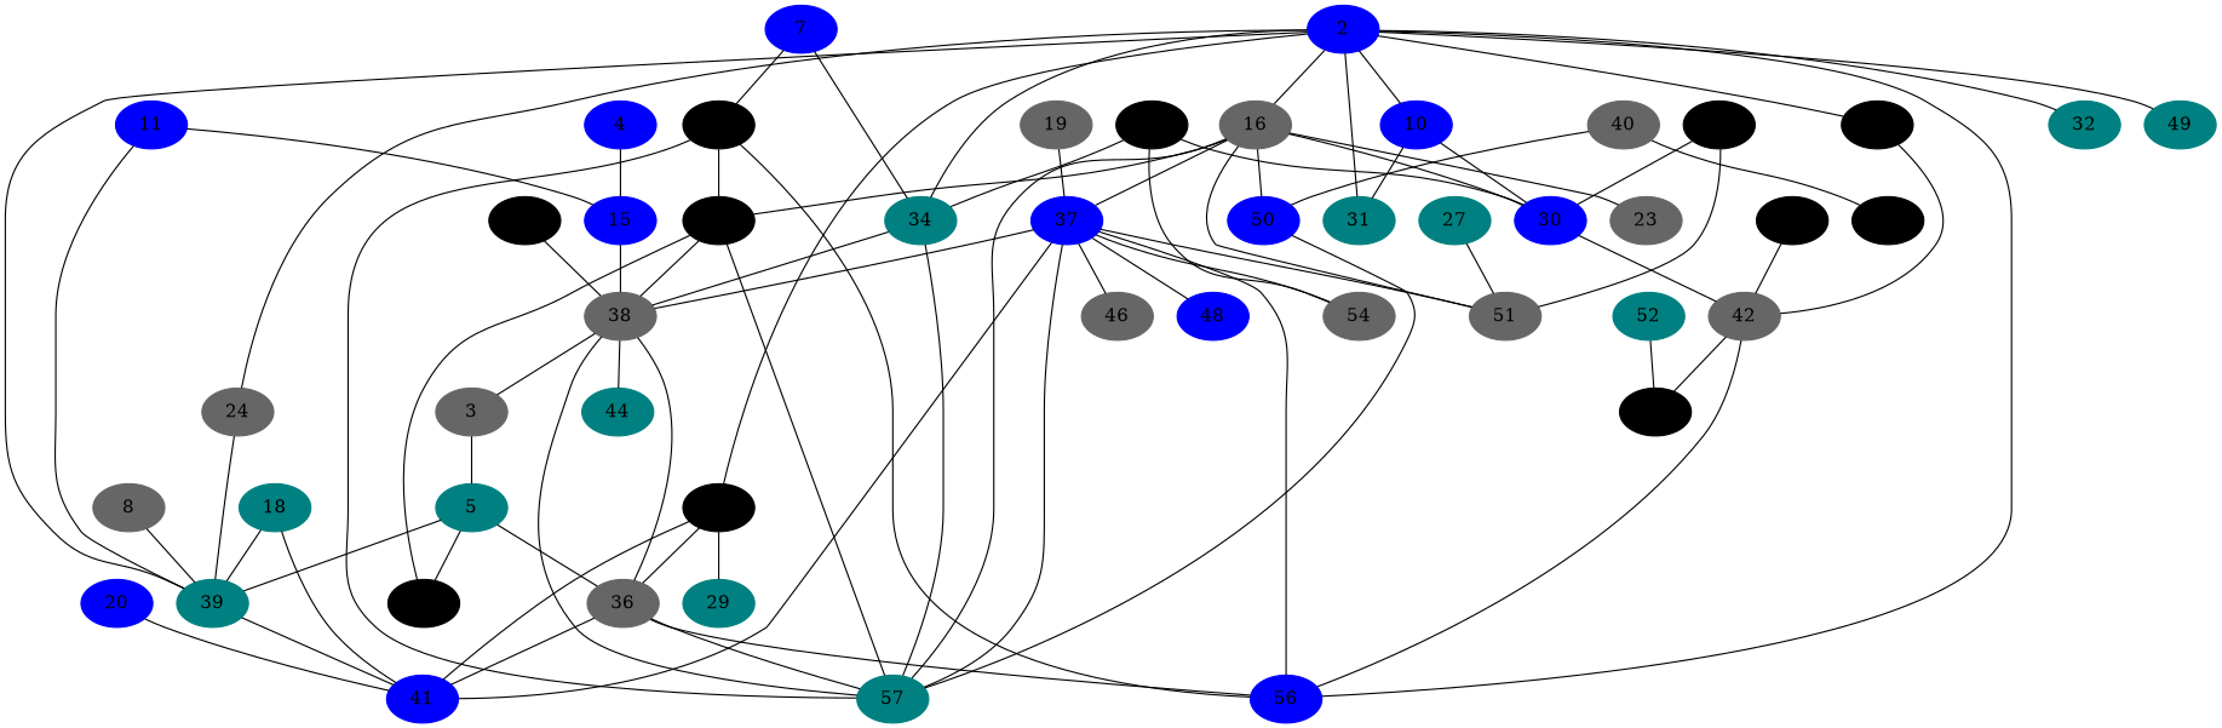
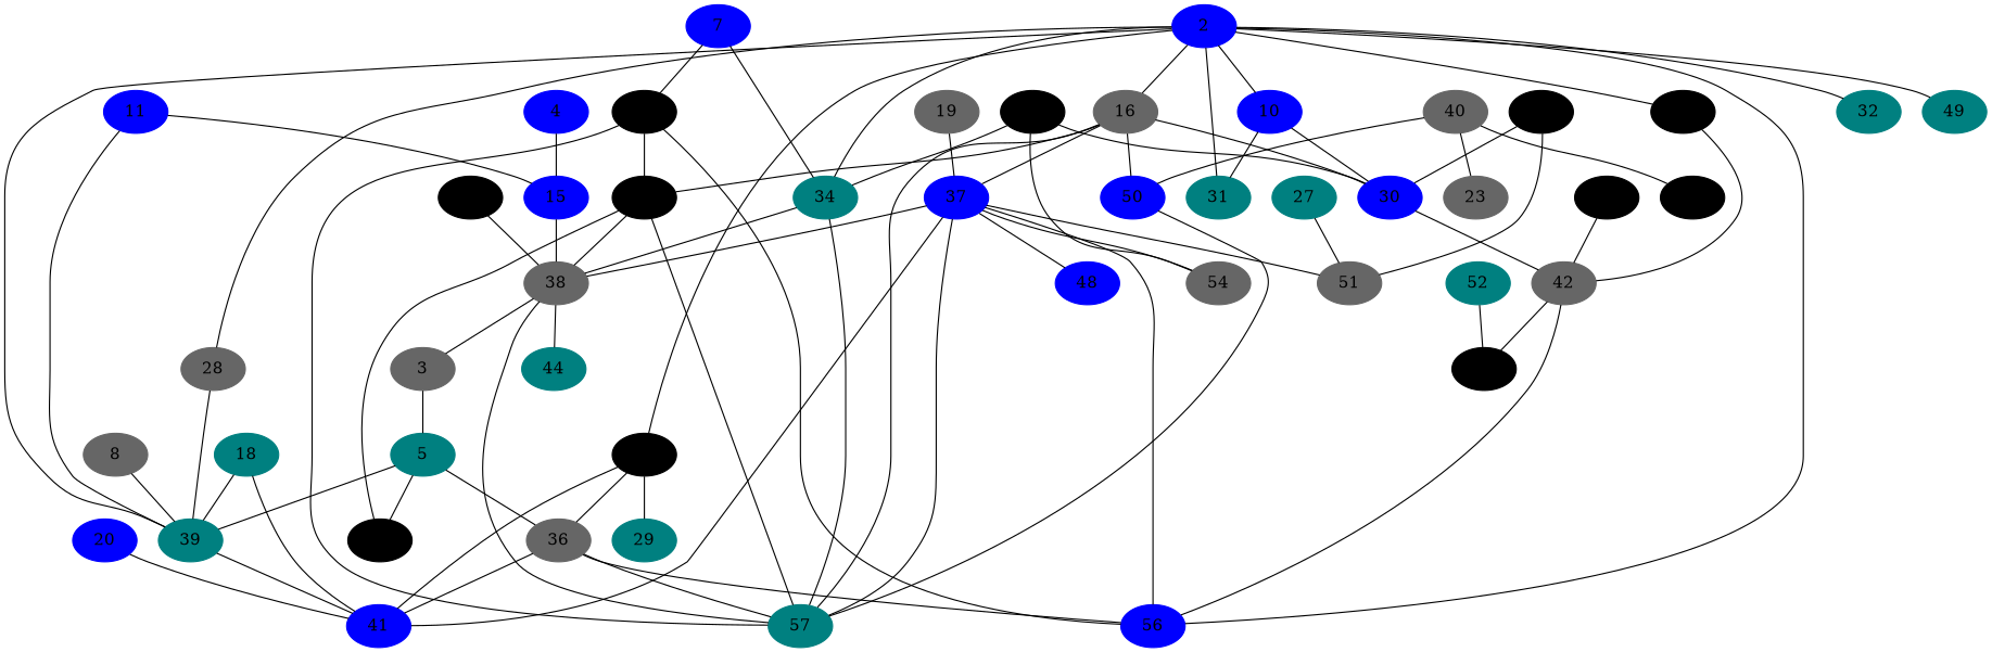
  graph {
    node [color=blue style=filled]
    edge [weight=1.0]
    1 [color=black]
    30
    34 [color=teal]
    54 [color=gray40]
    42 [color=gray40]
    38 [color=gray40]
    57 [color=teal]
    2
    10
    13 [color=black]
    16 [color=gray40]
    22 [color=black]
-   28 [color=gray40 label=24]
+   28 [color=gray40]
    31 [color=teal]
    32 [color=teal]
    39 [color=teal]
    49 [color=teal]
    56
    51 [color=gray40]
    23 [color=gray40]
    35 [color=black]
    37
    50
    36 [color=gray40]
    41
    29 [color=teal]
    3 [color=gray40]
    5 [color=teal]
    53 [color=black]
    4
    15
    7
    17 [color=black]
    8 [color=gray40]
    11
    55 [color=black]
    14 [color=black]
    44 [color=teal]
-   46 [color=gray40]
    48
    18 [color=teal]
    19 [color=gray40]
    20
    21 [color=black]
    26 [color=black]
    27 [color=teal]
    40 [color=gray40]
    47 [color=black]
    52 [color=teal]
    1 -- 30
    1 -- 34
    1 -- 54
    30 -- 42
    34 -- 38
    34 -- 57
    42 -- 56
    42 -- 55
    38 -- 57
    38 -- 3
    38 -- 44
    2 -- 34
    2 -- 10
    2 -- 13
    2 -- 16
    2 -- 22
    2 -- 28
    2 -- 31
    2 -- 32
    2 -- 39
    2 -- 49
    2 -- 56
    10 -- 30
    10 -- 31
    13 -- 42
    16 -- 30
    16 -- 57
-   16 -- 51
-   16 -- 23
+   40 -- 23
    16 -- 35
    16 -- 37
    16 -- 50
    22 -- 36
    22 -- 41
    22 -- 29
    28 -- 39
    39 -- 41
    35 -- 38
    35 -- 57
    35 -- 53
    37 -- 54 [weight=2.0]
    37 -- 38
    37 -- 57
    37 -- 56
    37 -- 51
    37 -- 41
-   37 -- 46
    37 -- 48
    50 -- 57
-   36 -- 38
    36 -- 57
    36 -- 56
    36 -- 41
    3 -- 5
    5 -- 39
    5 -- 36
    5 -- 53
    4 -- 15
    15 -- 38 [weight=2.0]
    7 -- 34
    7 -- 17
    17 -- 57
    17 -- 56
    17 -- 35
    8 -- 39
    11 -- 39
    11 -- 15
    14 -- 30
    14 -- 51
    18 -- 39
    18 -- 41
    19 -- 37
    20 -- 41
    21 -- 38
    26 -- 42
    27 -- 51
    40 -- 50
    40 -- 47
    52 -- 55
  }
